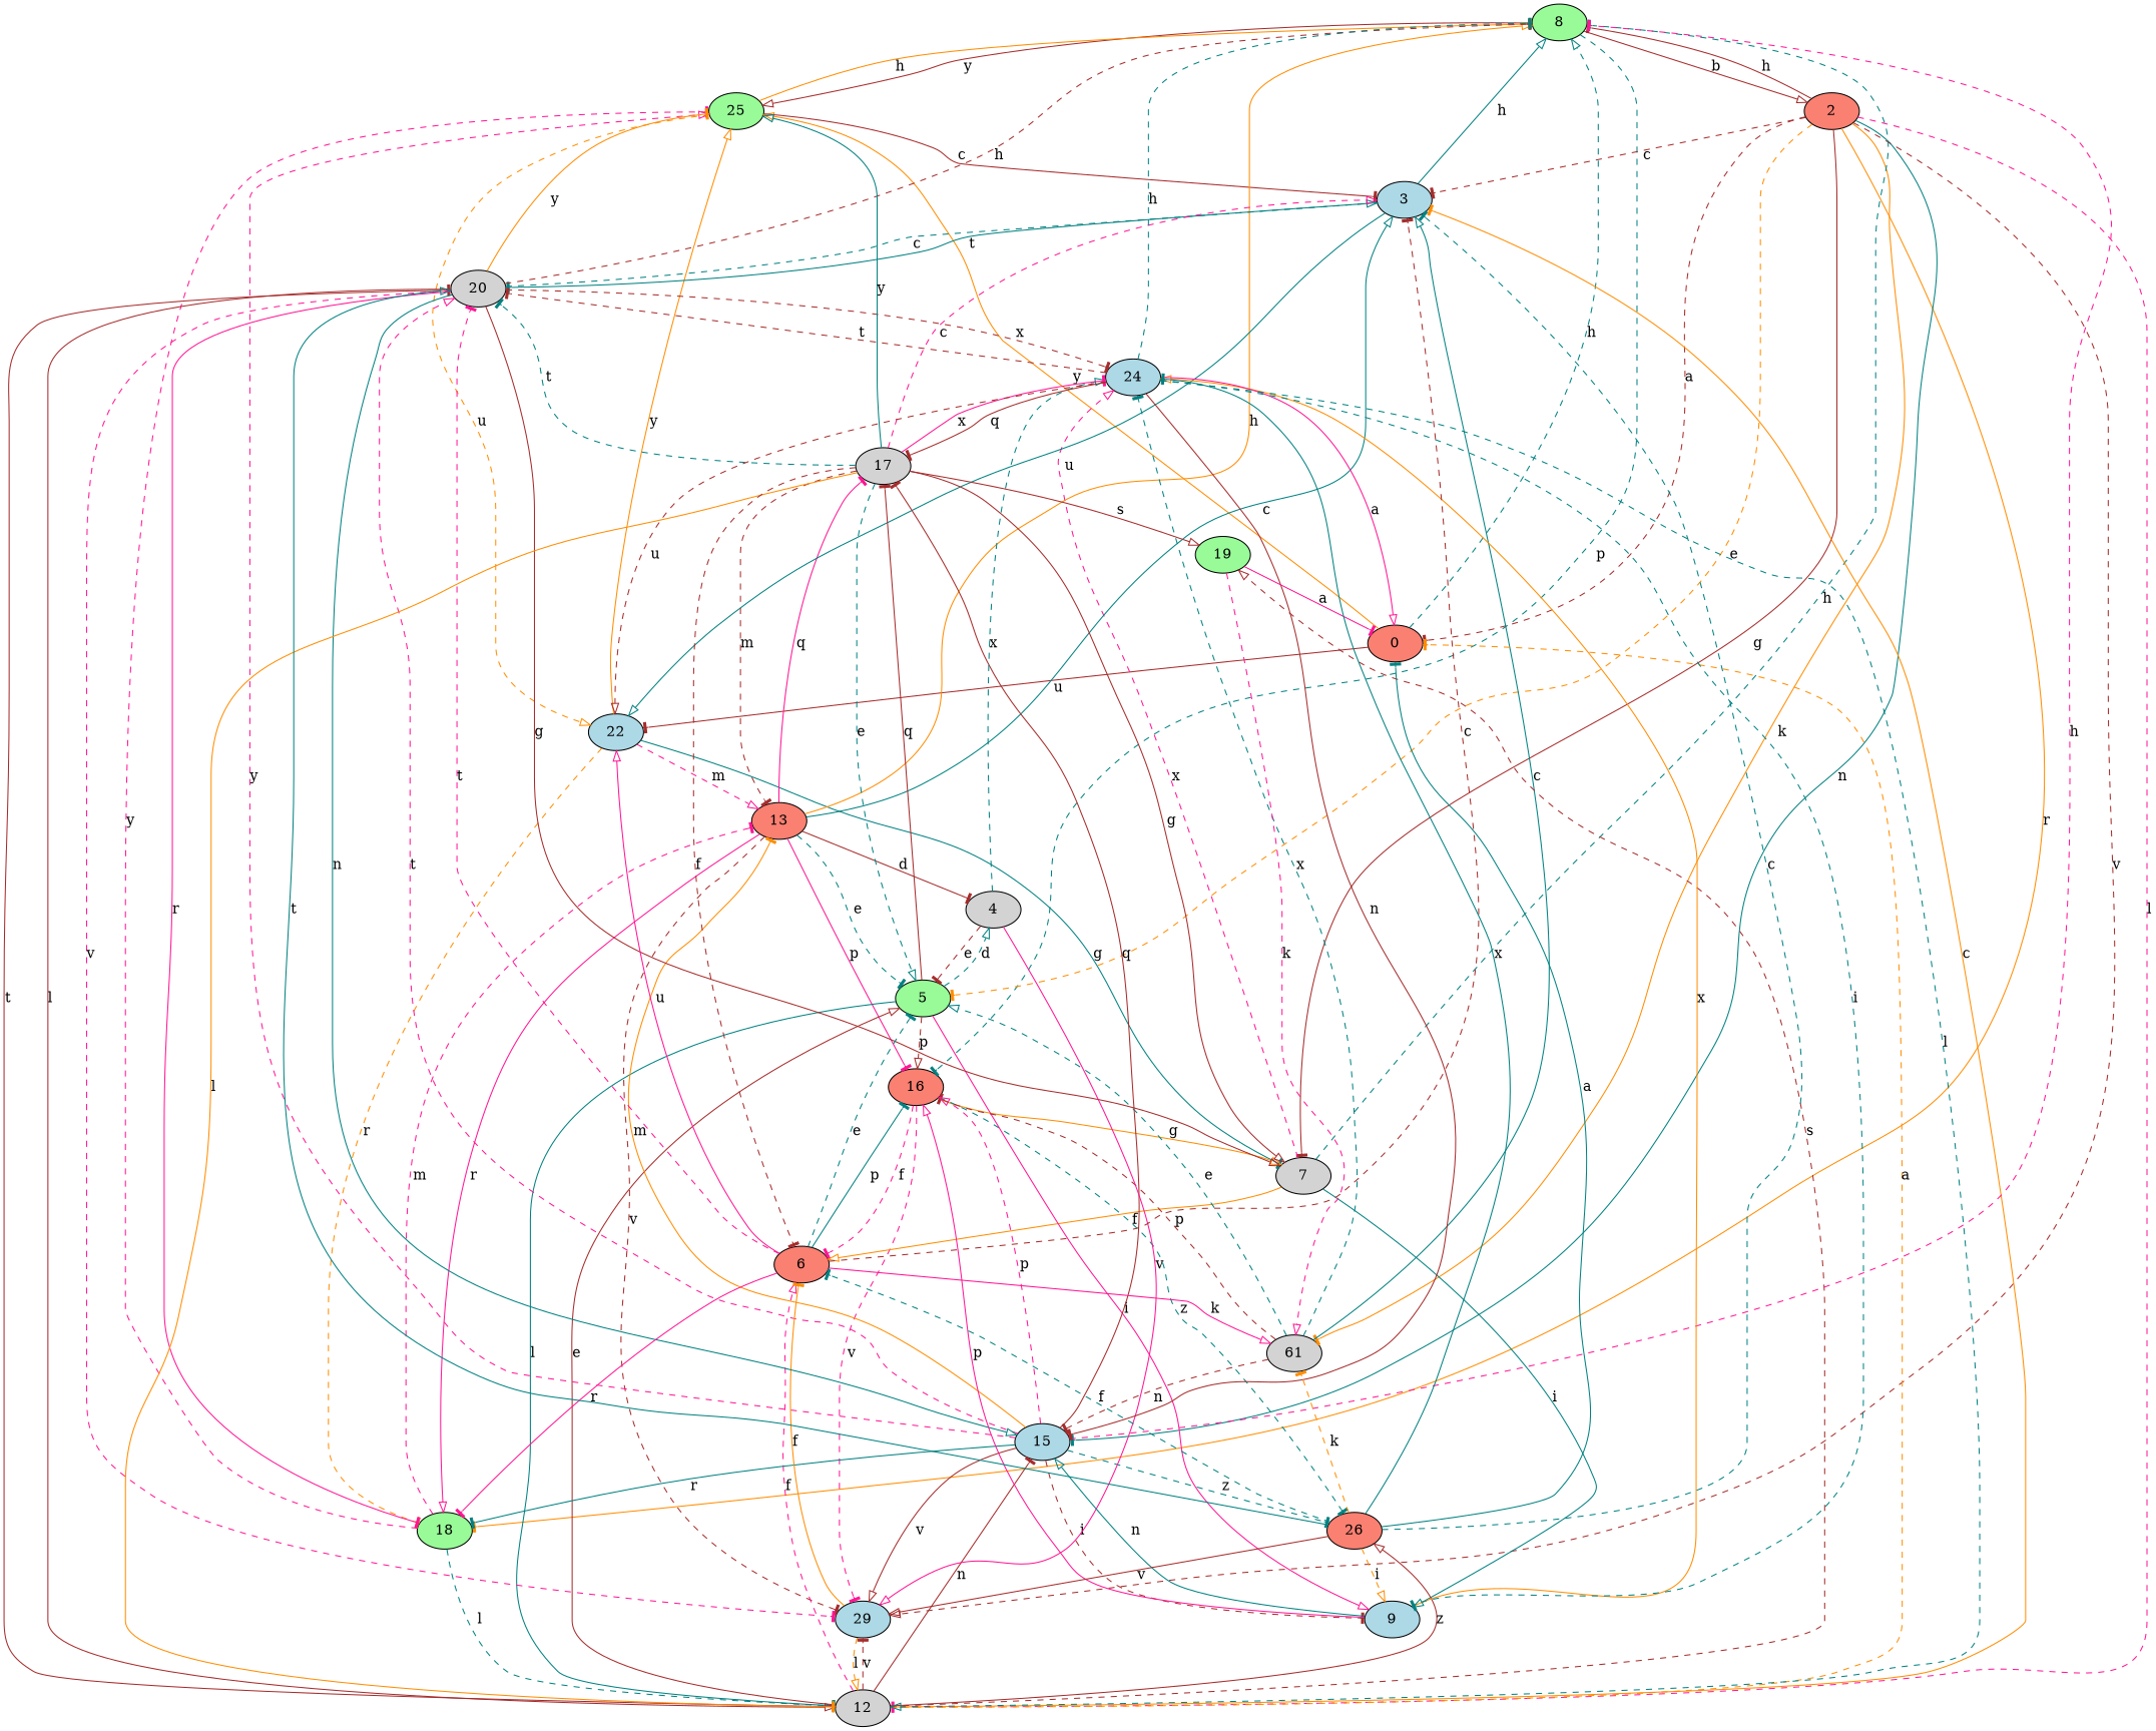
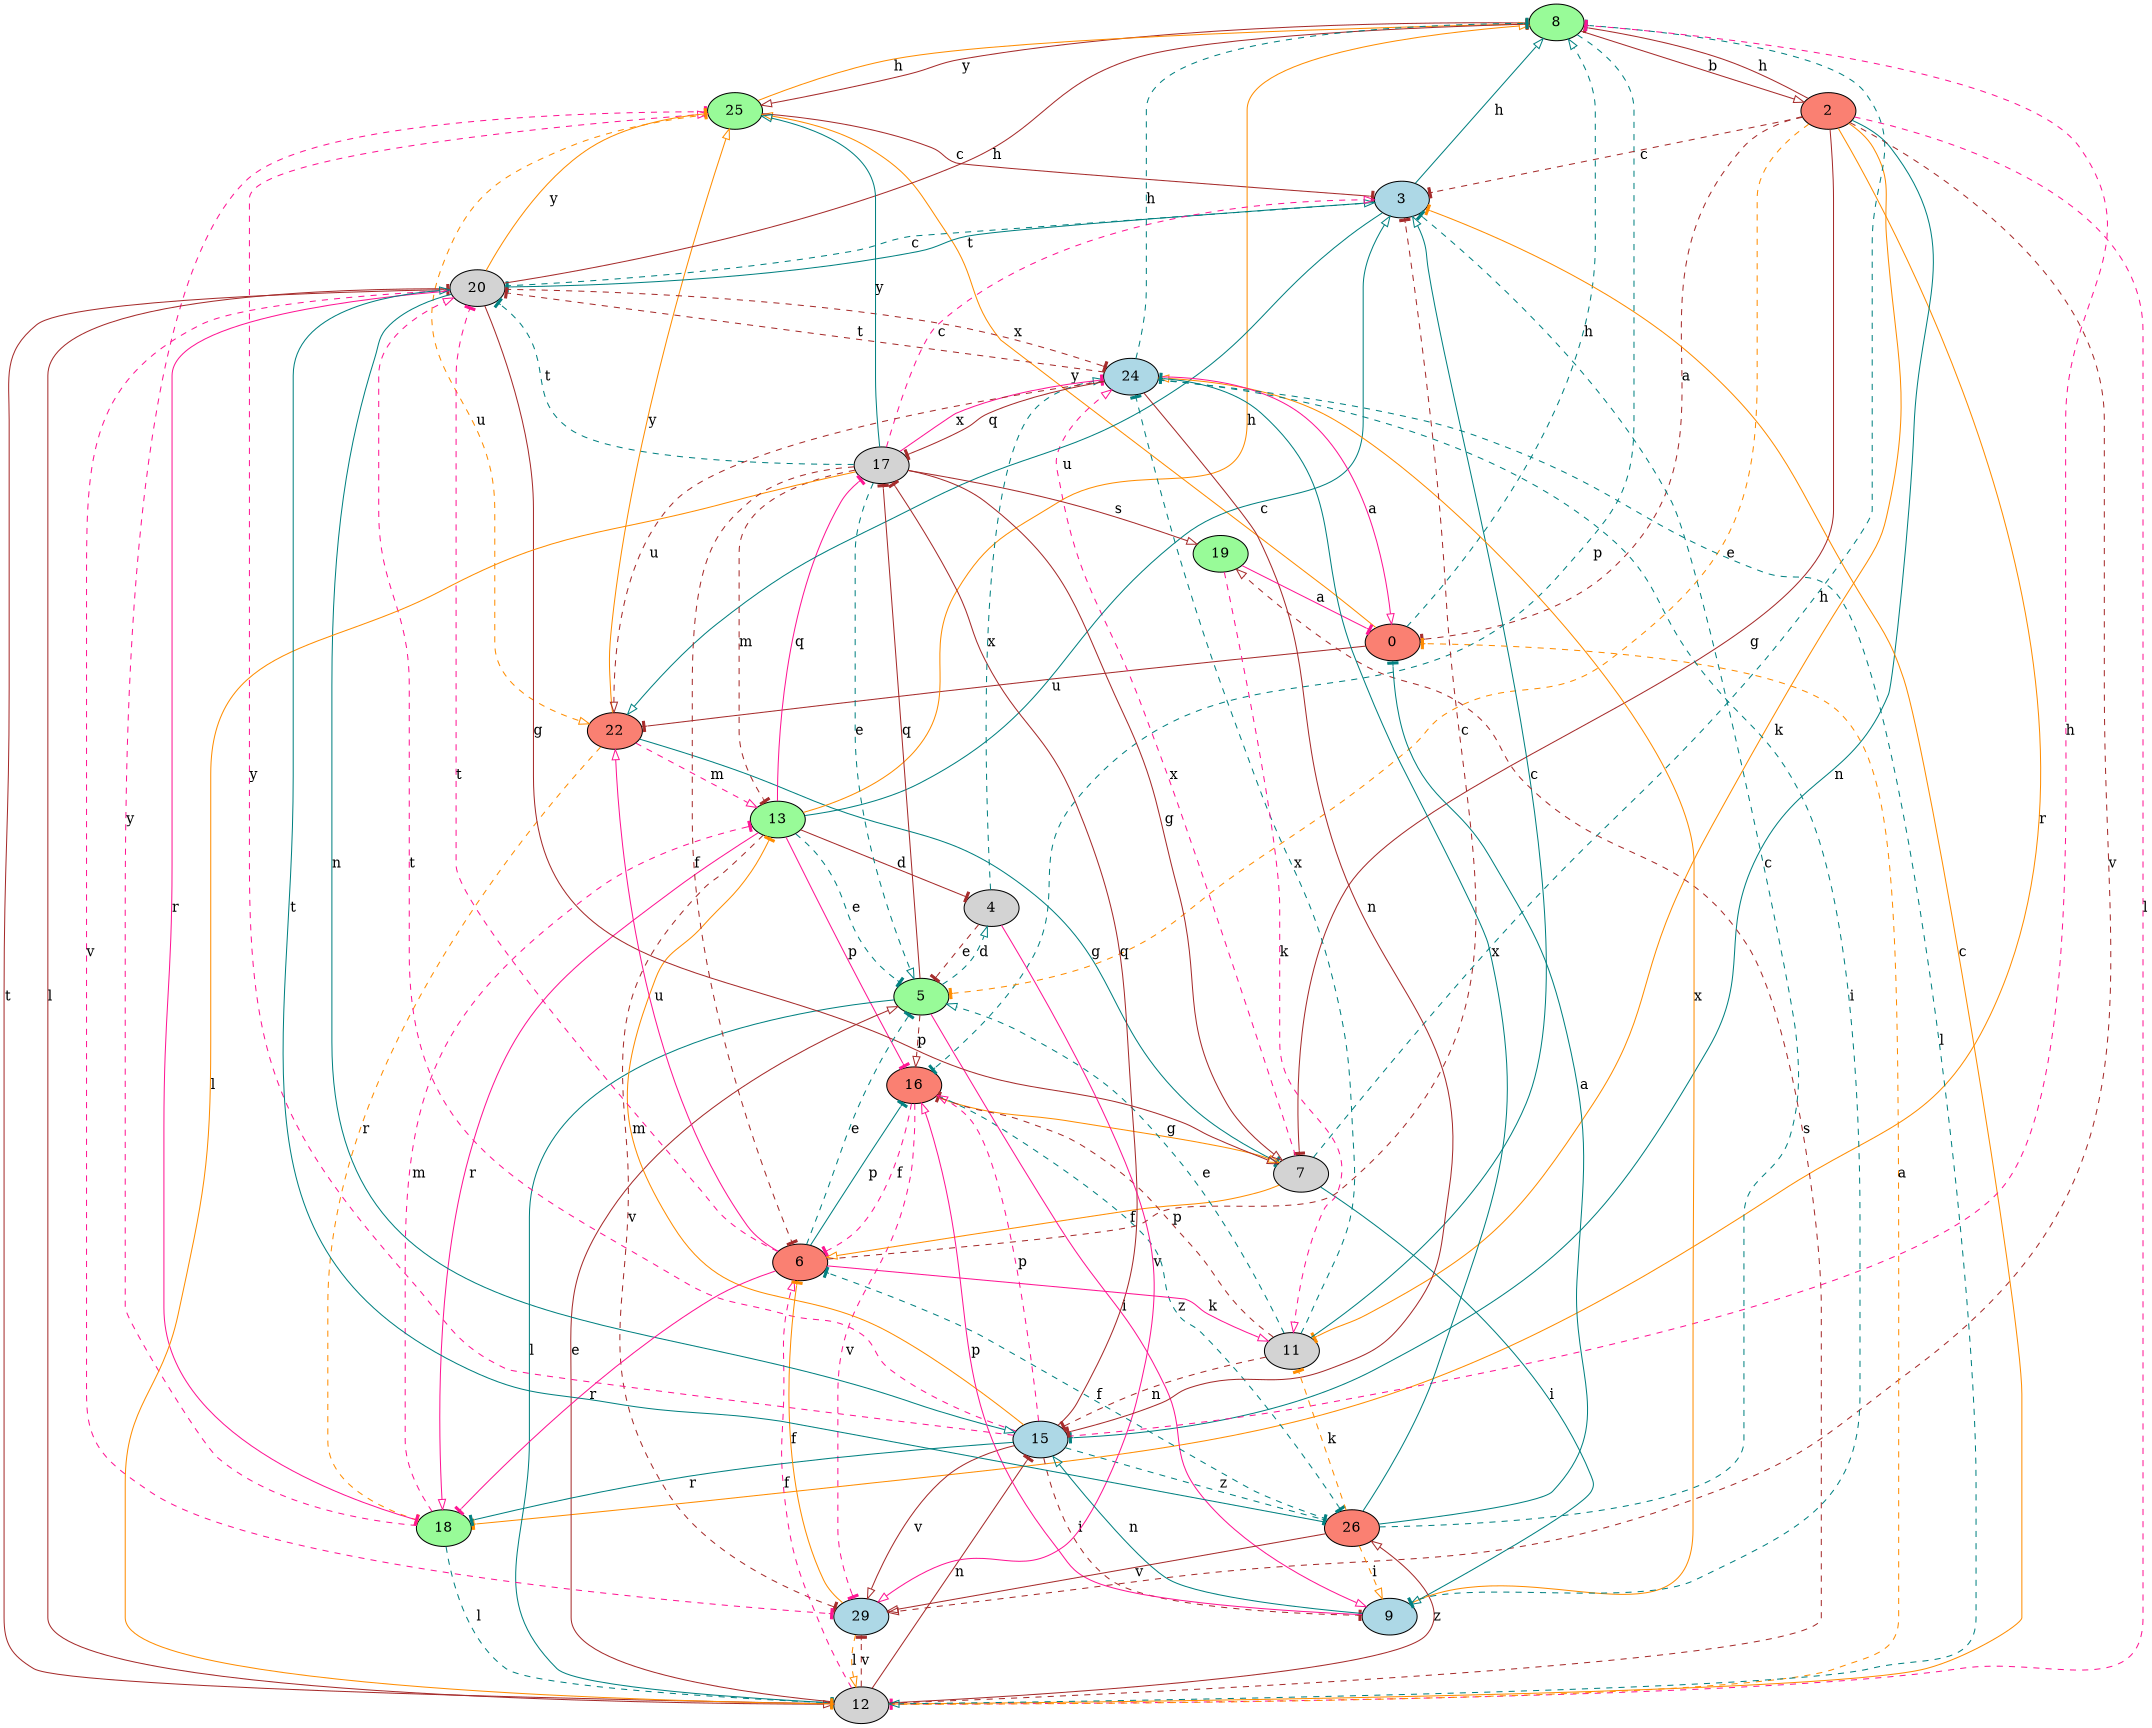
  strict digraph {
    node [fillcolor=salmon style=filled]
    edge [arrowhead=tee color=brown style=solid]
    8 [fillcolor=palegreen]
    0
-   22 [fillcolor=lightblue]
+   22
    25 [fillcolor=palegreen]
    2
    16
    7 [fillcolor=lightgrey]
    18 [fillcolor=palegreen]
-   13
+   13 [fillcolor=palegreen]
    3 [fillcolor=lightblue]
    5 [fillcolor=palegreen]
-   11 [fillcolor=lightgrey label=61]
+   11 [fillcolor=lightgrey]
    12 [fillcolor=lightgrey]
    15 [fillcolor=lightblue]
    n15 [fillcolor=lightblue label=29]
    20 [fillcolor=lightgrey]
    4 [fillcolor=lightgrey]
    9 [fillcolor=lightblue]
    17 [fillcolor=lightgrey]
    24 [fillcolor=lightblue]
    6
    19 [fillcolor=palegreen]
    26
    8 -> 25 [arrowhead=onormal label=y]
    8 -> 2 [arrowhead=onormal label=b]
    8 -> 16 [color=teal label=p style=dashed]
    0 -> 8 [arrowhead=onormal color=teal label=h style=dashed]
    0 -> 22 [label=u]
    0 -> 25 [arrowhead=onormal color=darkorange label=y]
    22 -> 25 [arrowhead=onormal color=darkorange label=y]
    22 -> 7 [color=teal label=g]
    22 -> 18 [color=darkorange label=r style=dashed]
    22 -> 13 [arrowhead=onormal color=deeppink label=m style=dashed]
    25 -> 8 [color=darkorange label=h]
    25 -> 22 [arrowhead=onormal color=darkorange label=u style=dashed]
    25 -> 3 [label=c]
    2 -> 8 [label=h]
    2 -> 0 [label=a style=dashed]
    2 -> 7 [label=g]
    2 -> 18 [color=darkorange label=r]
    2 -> 3 [label=c style=dashed]
    2 -> 5 [color=darkorange label=e style=dashed]
    2 -> 11 [color=darkorange label=k]
    2 -> 12 [color=deeppink label=l style=dashed]
    2 -> 15 [color=teal label=n]
    2 -> n15 [arrowhead=onormal label=v style=dashed]
    16 -> 7 [arrowhead=onormal color=darkorange label=g]
    16 -> n15 [color=deeppink label=v style=dashed]
    16 -> 6 [color=deeppink label=f style=dashed]
    16 -> 26 [color=teal label=z style=dashed]
    7 -> 8 [color=teal label=h style=dashed]
    7 -> 9 [arrowhead=onormal color=teal label=i]
    7 -> 24 [arrowhead=onormal color=deeppink label=x style=dashed]
    7 -> 6 [arrowhead=onormal color=darkorange label=f]
    18 -> 25 [color=deeppink label=y style=dashed]
    18 -> 13 [color=deeppink label=m style=dashed]
    18 -> 12 [color=teal label=l style=dashed]
    13 -> 8 [arrowhead=onormal color=darkorange label=h]
    13 -> 16 [color=deeppink label=p]
    13 -> 18 [arrowhead=onormal color=deeppink label=r]
    13 -> 3 [arrowhead=onormal color=teal label=c]
    13 -> 5 [color=teal label=e style=dashed]
    13 -> n15 [label=v style=dashed]
    13 -> 4 [label=d]
    13 -> 17 [color=deeppink label=q]
    3 -> 8 [arrowhead=onormal color=teal label=h]
    3 -> 22 [arrowhead=onormal color=teal label=u]
    3 -> 20 [color=teal label=t]
    5 -> 16 [arrowhead=onormal label=p style=dashed]
    5 -> 12 [color=teal label=l]
    5 -> 4 [arrowhead=onormal color=teal label=d style=dashed]
    5 -> 9 [arrowhead=onormal color=deeppink label=i]
    5 -> 17 [label=q]
    11 -> 16 [label=p style=dashed]
    11 -> 3 [arrowhead=onormal color=teal label=c]
    11 -> 5 [arrowhead=onormal color=teal label=e style=dashed]
    11 -> 15 [label=n style=dashed]
    11 -> 24 [color=teal label=x style=dashed]
    12 -> 0 [color=darkorange label=a style=dashed]
    12 -> 3 [color=darkorange label=c]
    12 -> 5 [arrowhead=onormal label=e]
    12 -> 15 [label=n]
    12 -> n15 [label=v style=dashed]
    12 -> 20 [label=t]
    12 -> 6 [arrowhead=onormal color=deeppink label=f style=dashed]
    12 -> 19 [arrowhead=onormal label=s style=dashed]
    12 -> 26 [arrowhead=onormal label=z]
    15 -> 8 [color=deeppink label=h style=dashed]
    15 -> 25 [arrowhead=onormal color=deeppink label=y style=dashed]
    15 -> 16 [arrowhead=onormal color=deeppink label=p style=dashed]
    15 -> 18 [color=teal label=r]
    15 -> 13 [color=darkorange label=m]
    15 -> n15 [arrowhead=onormal label=v]
    15 -> 20 [arrowhead=onormal color=deeppink label=t style=dashed]
    15 -> 9 [label=i style=dashed]
    15 -> 17 [label=q]
    15 -> 26 [color=teal label=z style=dashed]
    n15 -> 12 [arrowhead=onormal color=darkorange label=l style=dashed]
    n15 -> 6 [color=darkorange label=f]
-   20 -> 8 [label=h style=dashed]
+   20 -> 8 [label=h]
    20 -> 25 [color=darkorange label=y]
    20 -> 7 [arrowhead=onormal label=g]
    20 -> 18 [color=deeppink label=r]
    20 -> 3 [arrowhead=onormal color=teal label=c style=dashed]
    20 -> 12 [arrowhead=onormal label=l]
    20 -> 15 [arrowhead=onormal color=teal label=n]
    20 -> n15 [color=deeppink label=v style=dashed]
    20 -> 24 [label=x style=dashed]
    4 -> 5 [label=e style=dashed]
    4 -> n15 [arrowhead=onormal color=deeppink label=v]
    4 -> 24 [arrowhead=onormal color=teal label=x style=dashed]
    9 -> 16 [arrowhead=onormal color=deeppink label=p]
    9 -> 15 [arrowhead=onormal color=teal label=n]
    9 -> 24 [arrowhead=onormal color=darkorange label=x]
    17 -> 25 [arrowhead=onormal color=teal label=y]
    17 -> 7 [arrowhead=onormal label=g]
    17 -> 13 [label=m style=dashed]
    17 -> 3 [arrowhead=onormal color=deeppink label=c style=dashed]
    17 -> 5 [arrowhead=onormal color=teal label=e style=dashed]
    17 -> 12 [color=darkorange label=l]
    17 -> 20 [color=teal label=t style=dashed]
    17 -> 24 [color=deeppink label=x]
    17 -> 6 [label=f style=dashed]
    17 -> 19 [arrowhead=onormal label=s]
    24 -> 8 [color=teal label=h style=dashed]
    24 -> 0 [arrowhead=onormal color=deeppink label=a]
    24 -> 22 [arrowhead=onormal label=u style=dashed]
    24 -> 12 [arrowhead=onormal color=teal label=l style=dashed]
    24 -> 15 [label=n]
    24 -> 20 [label=t style=dashed]
    24 -> 9 [color=teal label=i style=dashed]
    24 -> 17 [label=q]
    6 -> 22 [arrowhead=onormal color=deeppink label=u]
    6 -> 16 [color=teal label=p]
    6 -> 18 [color=deeppink label=r]
    6 -> 3 [label=c style=dashed]
    6 -> 5 [color=teal label=e style=dashed]
    6 -> 11 [arrowhead=onormal color=deeppink label=k]
    6 -> 20 [color=deeppink label=t style=dashed]
    19 -> 0 [color=deeppink label=a]
    19 -> 11 [arrowhead=onormal color=deeppink label=k style=dashed]
    26 -> 0 [color=teal label=a]
    26 -> 3 [color=teal label=c style=dashed]
    26 -> 11 [color=darkorange label=k style=dashed]
    26 -> n15 [arrowhead=onormal label=v]
    26 -> 20 [arrowhead=onormal color=teal label=t]
    26 -> 9 [arrowhead=onormal color=darkorange label=i style=dashed]
    26 -> 24 [color=teal label=x]
    26 -> 6 [color=teal label=f style=dashed]
  }
